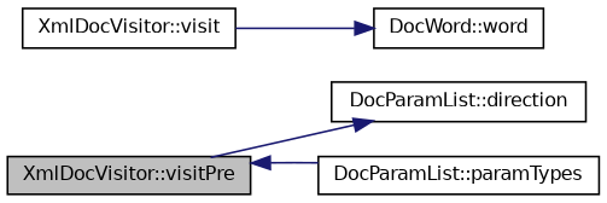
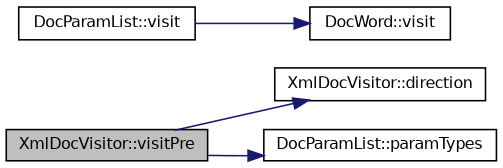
  digraph {
    rankdir=LR
    node [color=black fillcolor=white fontname=Helvetica fontsize=10 shape=record style=filled]
    edge [color=midnightblue fontname=Helvetica fontsize=10 labelfontname=Helvetica labelfontsize=10 style=solid]
    n1 [fillcolor=grey75 fontcolor=black height=0.2 label="XmlDocVisitor::visitPre" width=0.4]
-   n2 [height=0.2 label="DocParamList::direction" width=0.4]
+   n2 [height=0.2 label="XmlDocVisitor::direction" width=0.4]
    n3 [height=0.2 label="DocParamList::paramTypes" width=0.4]
-   n4 [height=0.2 label="XmlDocVisitor::visit" width=0.4]
-   n5 [height=0.2 label="DocWord::word" width=0.4]
+   n4 [height=0.2 label="DocParamList::visit" width=0.4]
+   n5 [height=0.2 label="DocWord::visit" width=0.4]
    n1 -> n2
-   n3 -> n1
+   n1 -> n3
    n4 -> n5
  }
